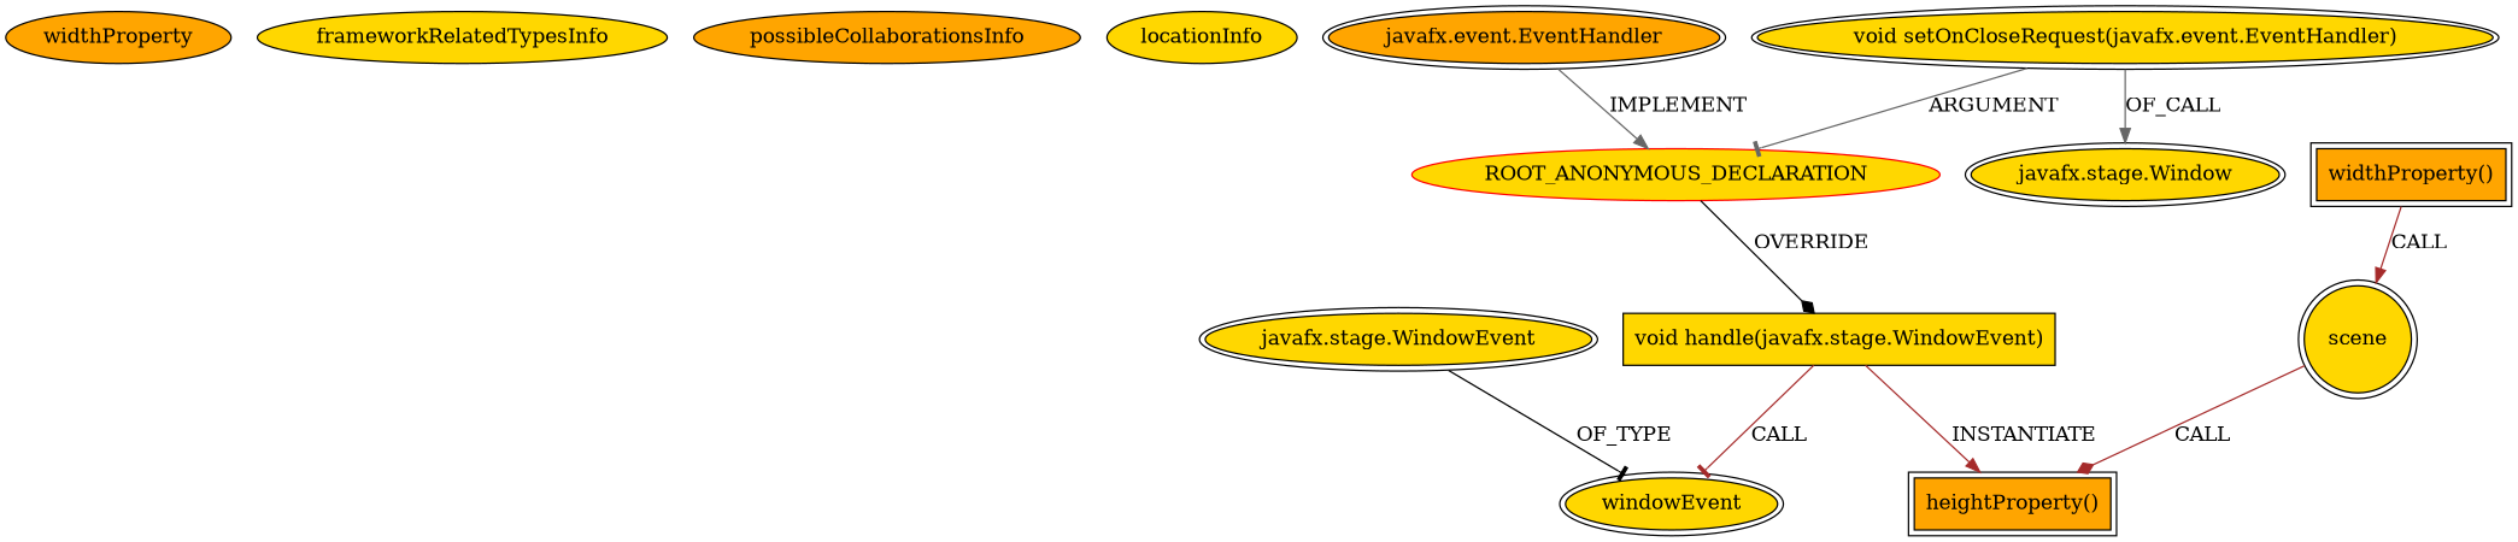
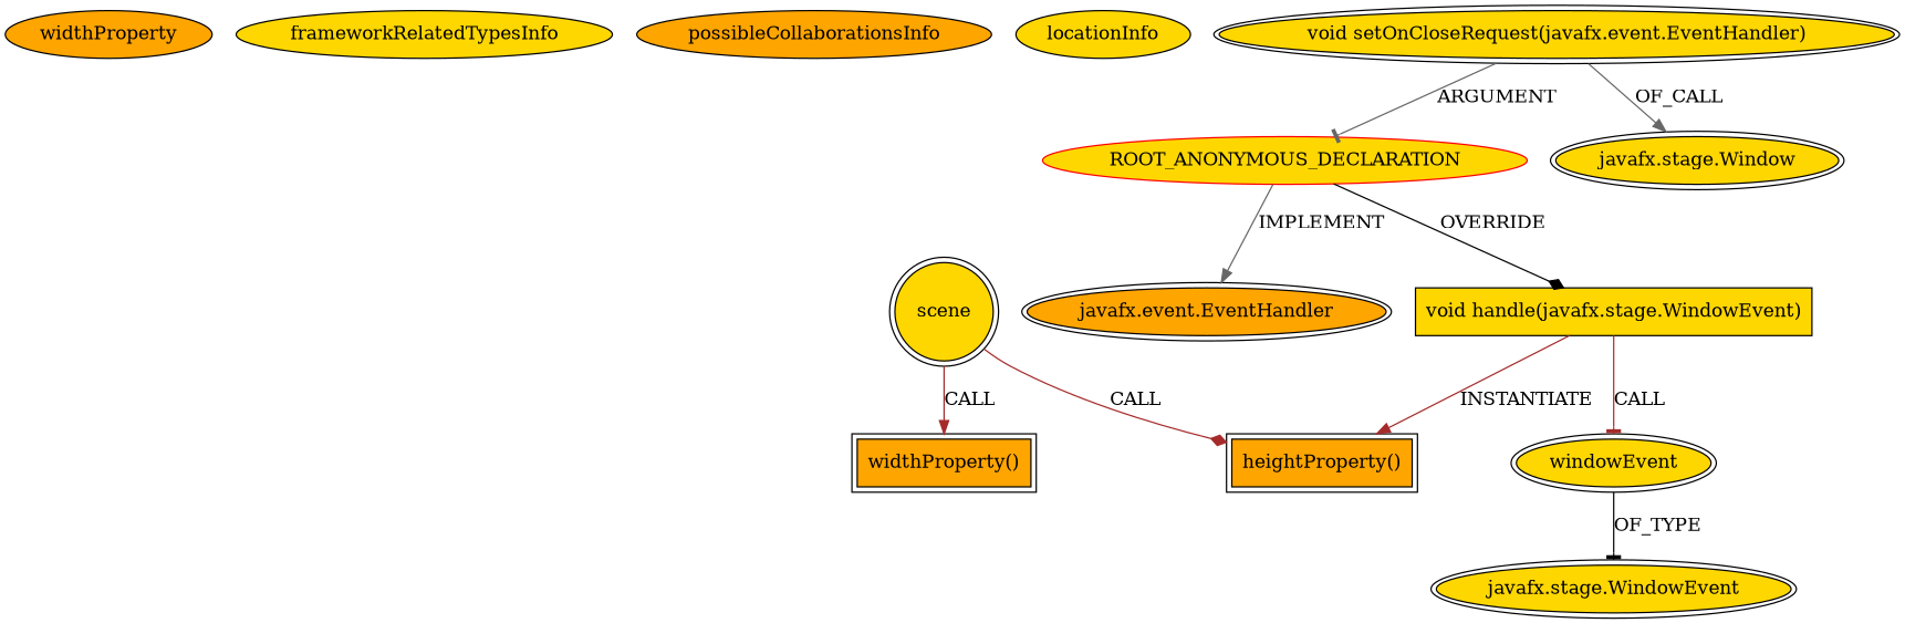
  digraph {
    node [fillcolor=gold style=filled isFrameworkType=true peripheries=2]
    edge [arrowhead=normal color=brown]
    n1 [category=extension_graph fillcolor=orange graphId=2742 isAnonymous=true label=widthProperty possibleRelation=false isFrameworkType="" peripheries=""]
    frameworkRelatedTypesInfo [0="javafx.event.EventHandler" isFrameworkType="" peripheries=""]
    possibleCollaborationsInfo [fillcolor=orange isFrameworkType="" peripheries=""]
    locationInfo [contextSignature="void start(javafx.stage.Stage)" filePath="/gleba-cppoints/cppoints-master/src/cpapp/Main.java" graphId=2742 projectName="gleba-cppoints" isFrameworkType="" peripheries=""]
    n5 [color=red isFrameworkType=false label=ROOT_ANONYMOUS_DECLARATION vertexType=ROOT_ANONYMOUS_DECLARATION peripheries=""]
    n6 [fillcolor=orange label="javafx.event.EventHandler" vertexType=FRAMEWORK_INTERFACE_TYPE]
    n7 [isFrameworkType=false label="void handle(javafx.stage.WindowEvent)" shape=box vertexType=OVERRIDING_METHOD_DECLARATION peripheries=""]
    n8 [label=windowEvent vertexType=PARAMETER_DECLARATION]
    n9 [fillcolor=orange label="heightProperty()" shape=box vertexType=INSIDE_CALL]
    n10 [label="void setOnCloseRequest(javafx.event.EventHandler)" vertexType=OUTSIDE_CALL]
    n11 [label="javafx.stage.Window" vertexType=FRAMEWORK_CLASS_TYPE]
    n12 [label="javafx.stage.WindowEvent" vertexType=FRAMEWORK_CLASS_TYPE]
    n13 [label=scene shape=circle vertexType=VARIABLE_EXPRESION]
    n14 [fillcolor=orange label="widthProperty()" shape=box vertexType=INSIDE_CALL]
-   n6 -> n5 [color=gray40 label=IMPLEMENT]
+   n5 -> n6 [color=gray40 label=IMPLEMENT]
    n5 -> n7 [arrowhead=diamond color=black label=OVERRIDE]
    n7 -> n8 [arrowhead=tee label=CALL]
    n7 -> n9 [label=INSTANTIATE]
-   n12 -> n8 [arrowhead=tee color=black label=OF_TYPE]
+   n8 -> n12 [arrowhead=tee color=black label=OF_TYPE]
    n10 -> n5 [arrowhead=tee color=gray40 label=ARGUMENT]
    n10 -> n11 [color=gray40 label=OF_CALL]
    n13 -> n9 [arrowhead=diamond label=CALL]
-   n14 -> n13 [label=CALL]
+   n13 -> n14 [label=CALL]
  }
